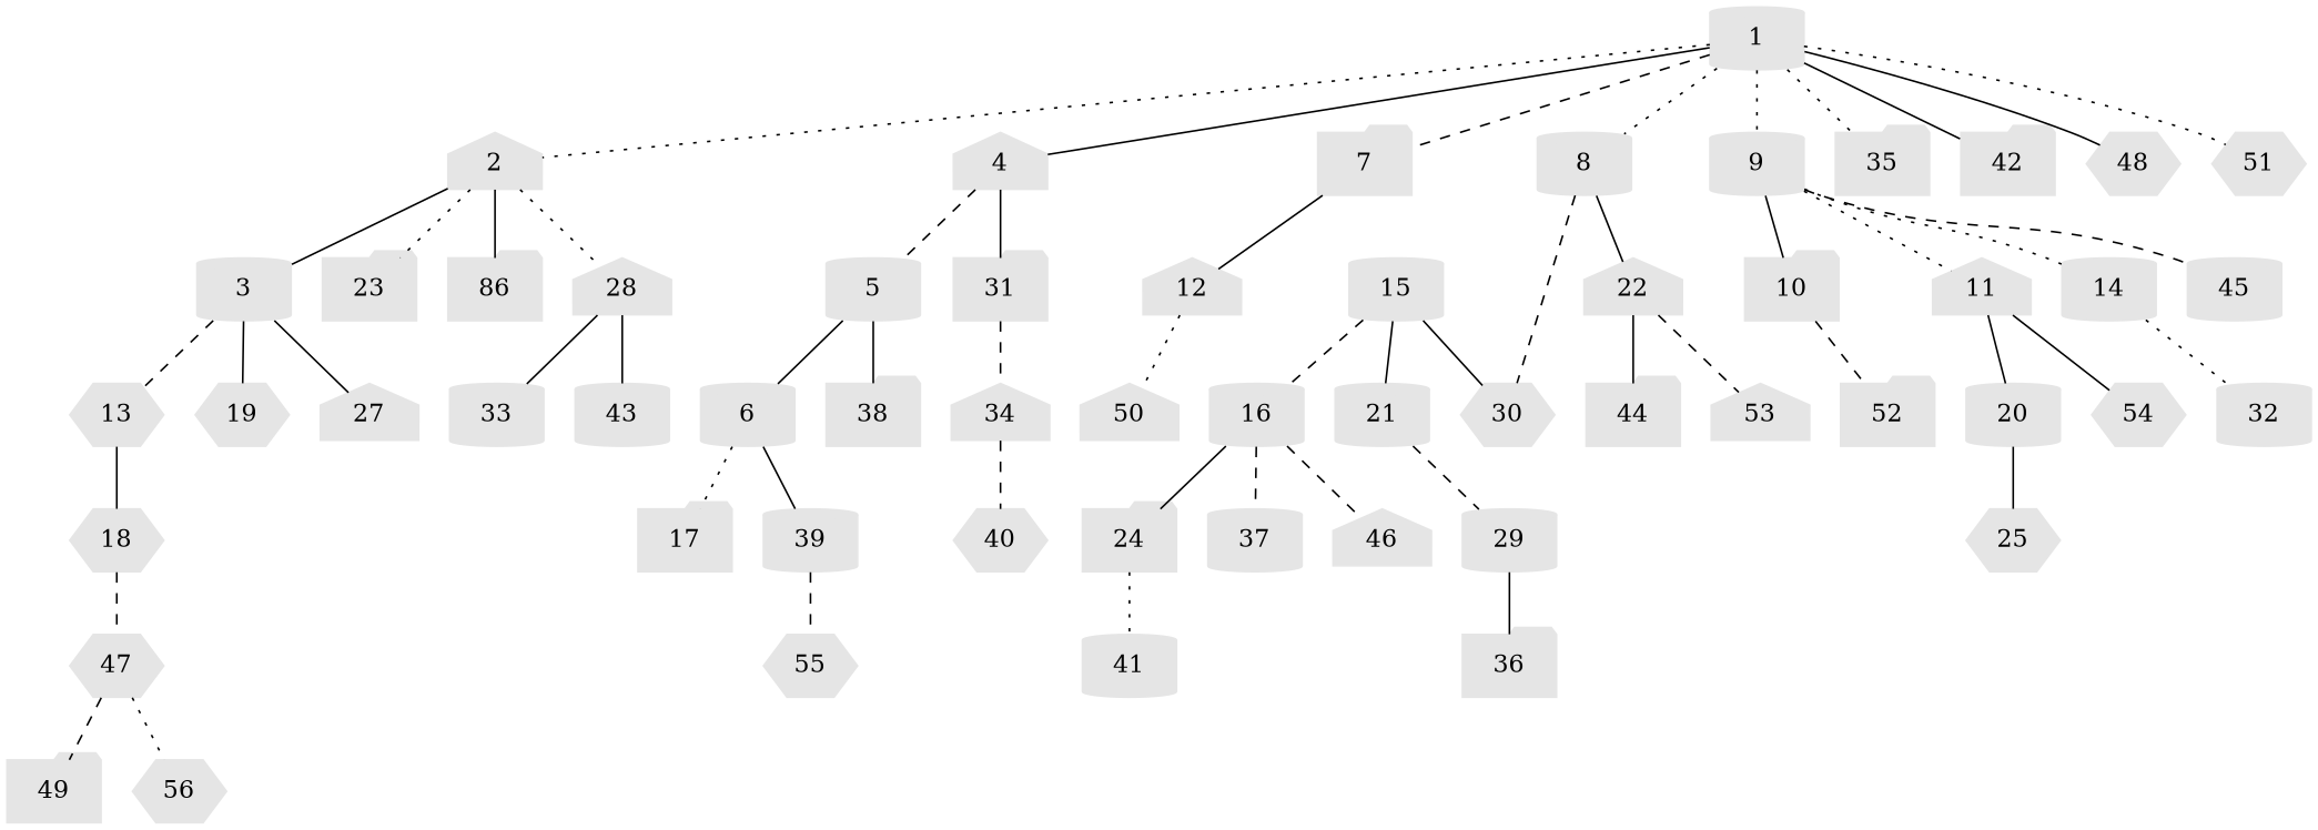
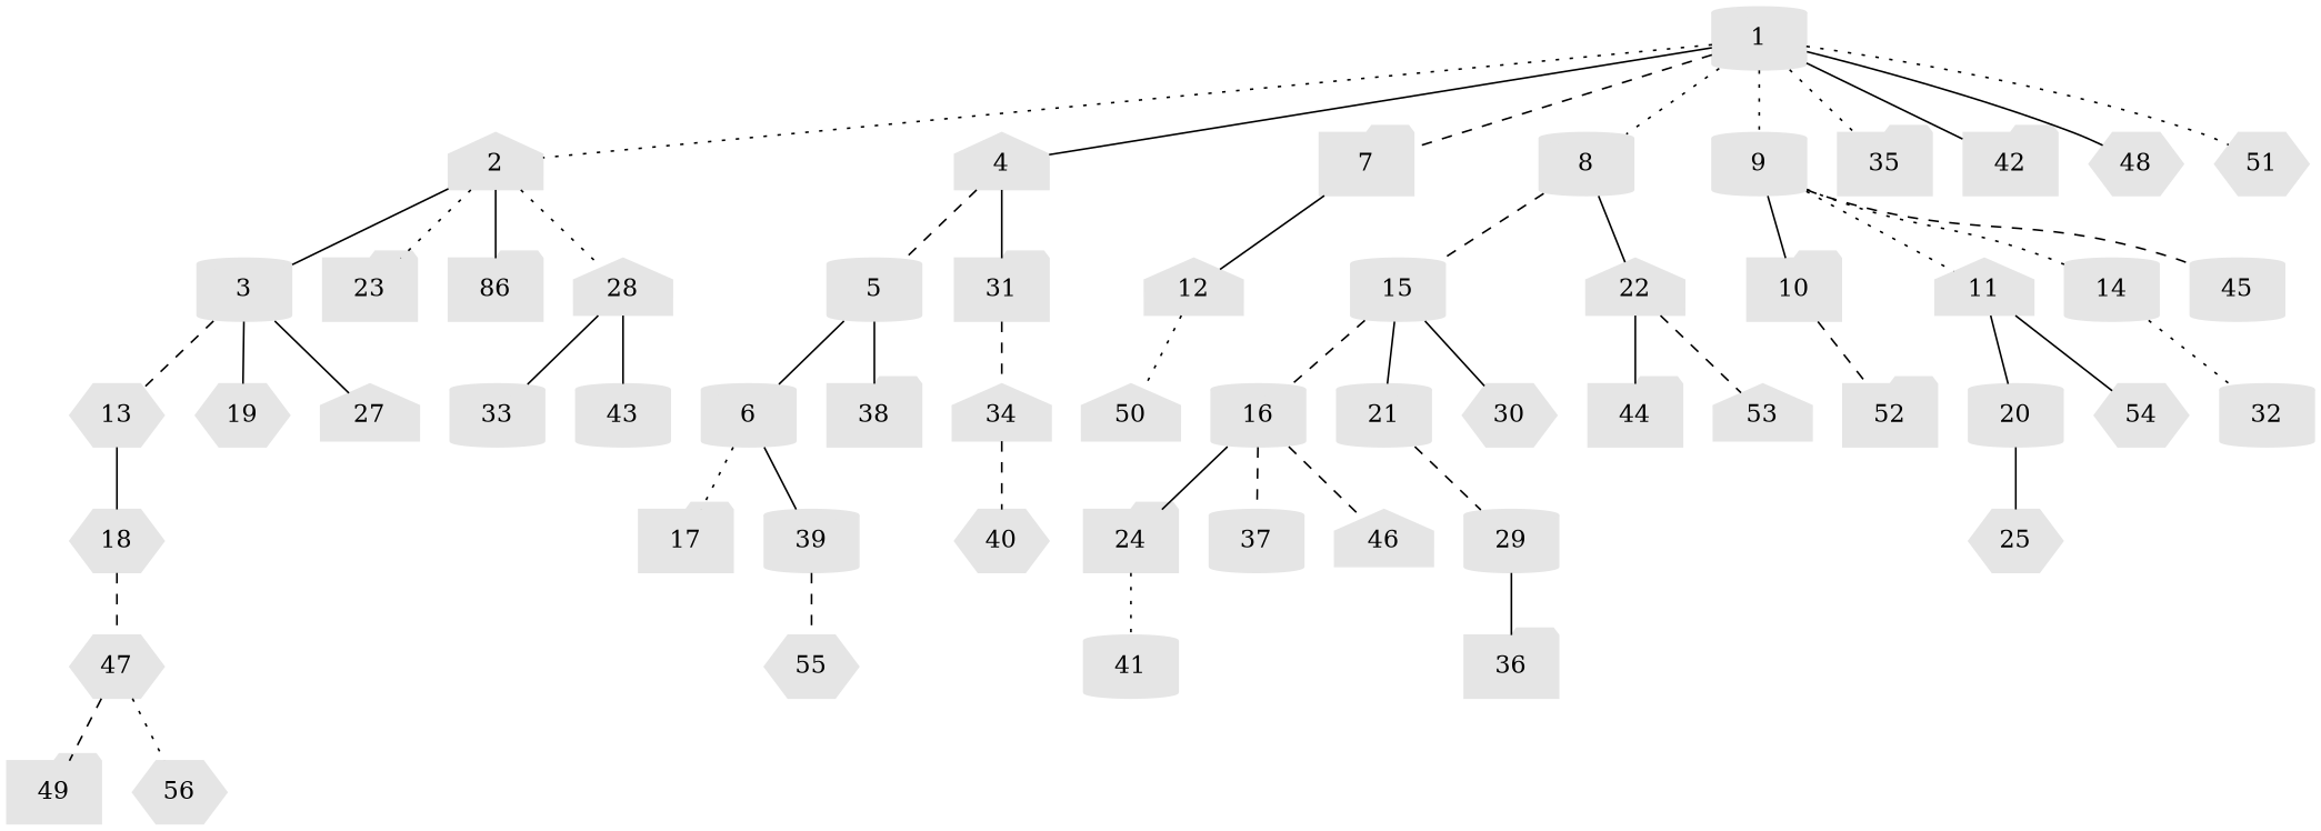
  graph {
    node [color=gray90 shape=cylinder style=filled]
    edge [style=solid]
    2 [shape=house]
    1
    4 [shape=house]
    7 [shape=folder]
    8
    9
    35 [shape=folder]
    42 [shape=folder]
    48 [shape=hexagon]
    51 [shape=hexagon]
    3
    23 [shape=folder]
    n13 [label=86 shape=folder]
    28 [shape=house]
    5
    31 [shape=folder]
    12 [shape=house]
    15
    22 [shape=house]
    10 [shape=folder]
    11 [shape=house]
    14
    45
    13 [shape=hexagon]
    19 [shape=hexagon]
    27 [shape=house]
    33
    43
    18 [shape=hexagon]
    6
    38 [shape=folder]
    34 [shape=house]
    17 [shape=folder]
    39
    55 [shape=hexagon]
    50 [shape=house]
    16
    21
    30 [shape=hexagon]
    44 [shape=folder]
    53 [shape=house]
    52 [shape=folder]
    20
    54 [shape=hexagon]
    32
    25 [shape=hexagon]
    47 [shape=hexagon]
    24 [shape=folder]
    37
    46 [shape=house]
    29
    41
    49 [shape=folder]
    56 [shape=hexagon]
    36 [shape=folder]
    40 [shape=hexagon]
    2 -- 3
    2 -- 23 [style=dotted]
    2 -- n13
    2 -- 28 [style=dotted]
    1 -- 2 [style=dotted]
    1 -- 4
    1 -- 7 [style=dashed]
    1 -- 8 [style=dotted]
    1 -- 9 [style=dotted]
    1 -- 35 [style=dotted]
    1 -- 42
    1 -- 48
    1 -- 51 [style=dotted]
    4 -- 5 [style=dashed]
    4 -- 31
    7 -- 12
-   8 -- 30 [style=dashed]
+   8 -- 15 [style=dashed]
    8 -- 22
    9 -- 10
    9 -- 11 [style=dotted]
    9 -- 14 [style=dotted]
    9 -- 45 [style=dashed]
    3 -- 13 [style=dashed]
    3 -- 19
    3 -- 27
    28 -- 33
    28 -- 43
    5 -- 6
    5 -- 38
    31 -- 34 [style=dashed]
    12 -- 50 [style=dotted]
    15 -- 16 [style=dashed]
    15 -- 21
    15 -- 30
    22 -- 44
    22 -- 53 [style=dashed]
    10 -- 52 [style=dashed]
    11 -- 20
    11 -- 54
    14 -- 32 [style=dotted]
    13 -- 18
    18 -- 47 [style=dashed]
    6 -- 17 [style=dotted]
    6 -- 39
    34 -- 40 [style=dashed]
    39 -- 55 [style=dashed]
    16 -- 24
    16 -- 37 [style=dashed]
    16 -- 46 [style=dashed]
    21 -- 29 [style=dashed]
    20 -- 25
    47 -- 49 [style=dashed]
    47 -- 56 [style=dotted]
    24 -- 41 [style=dotted]
    29 -- 36
  }
